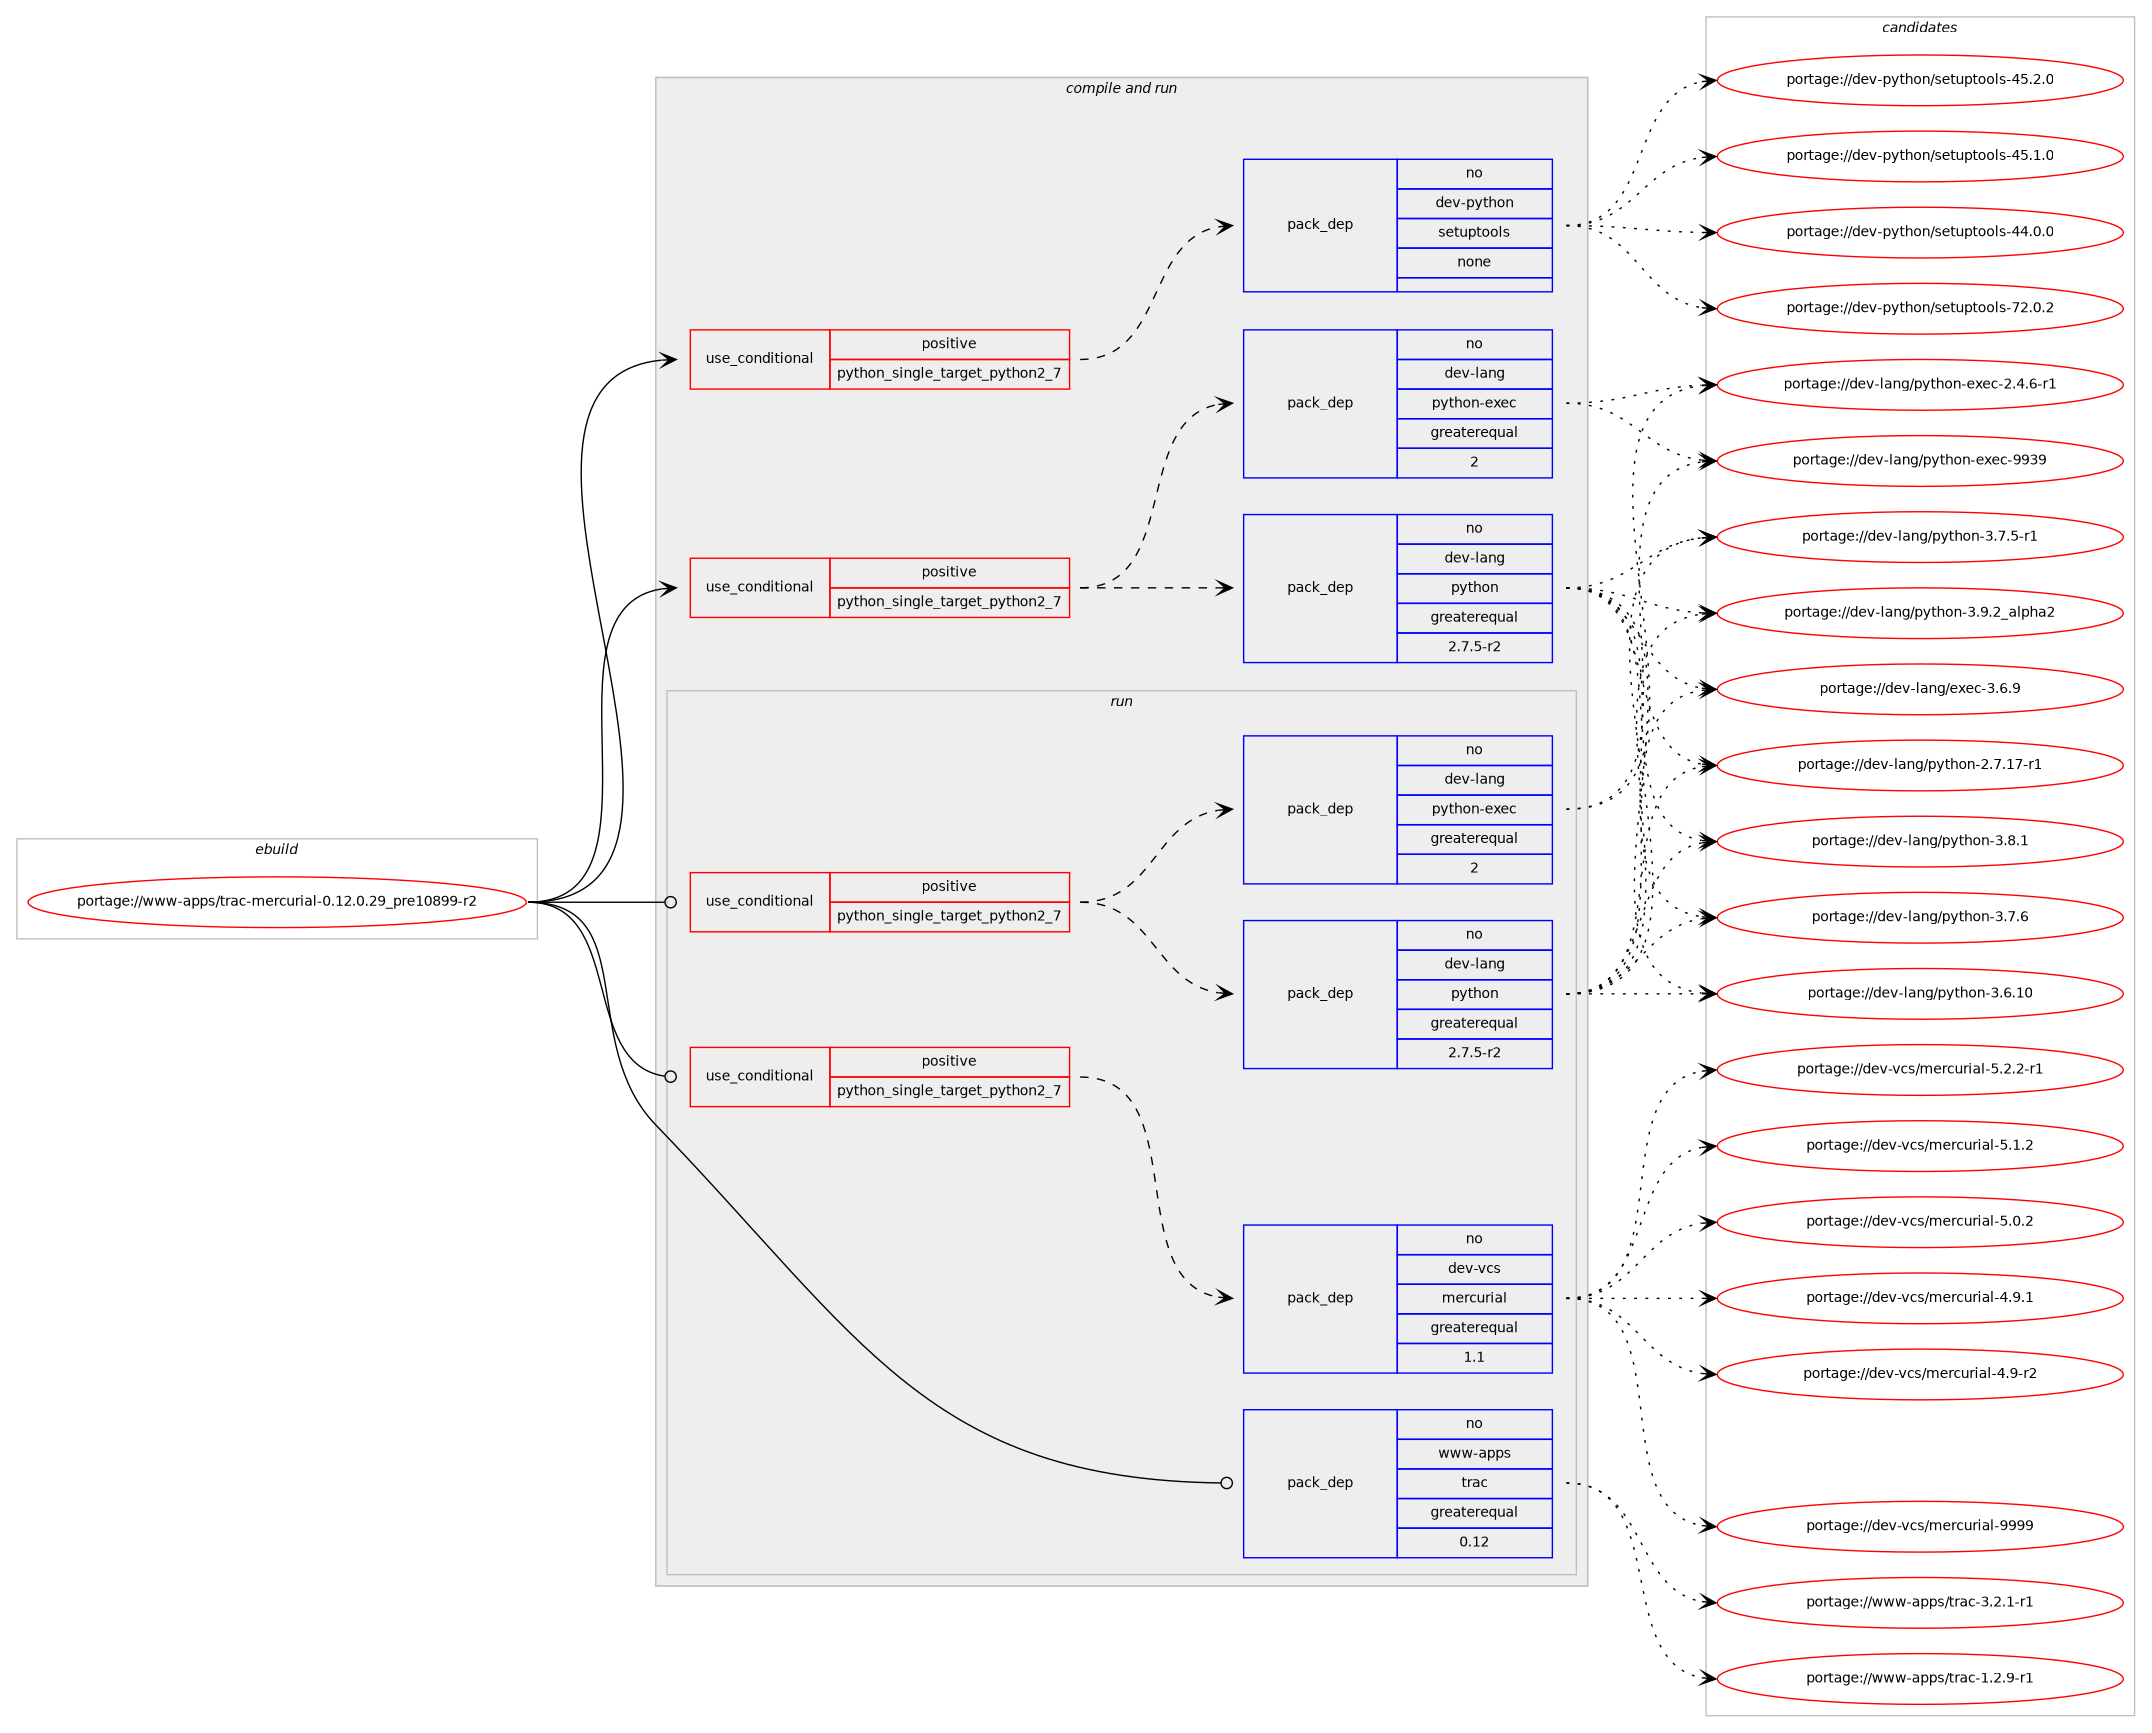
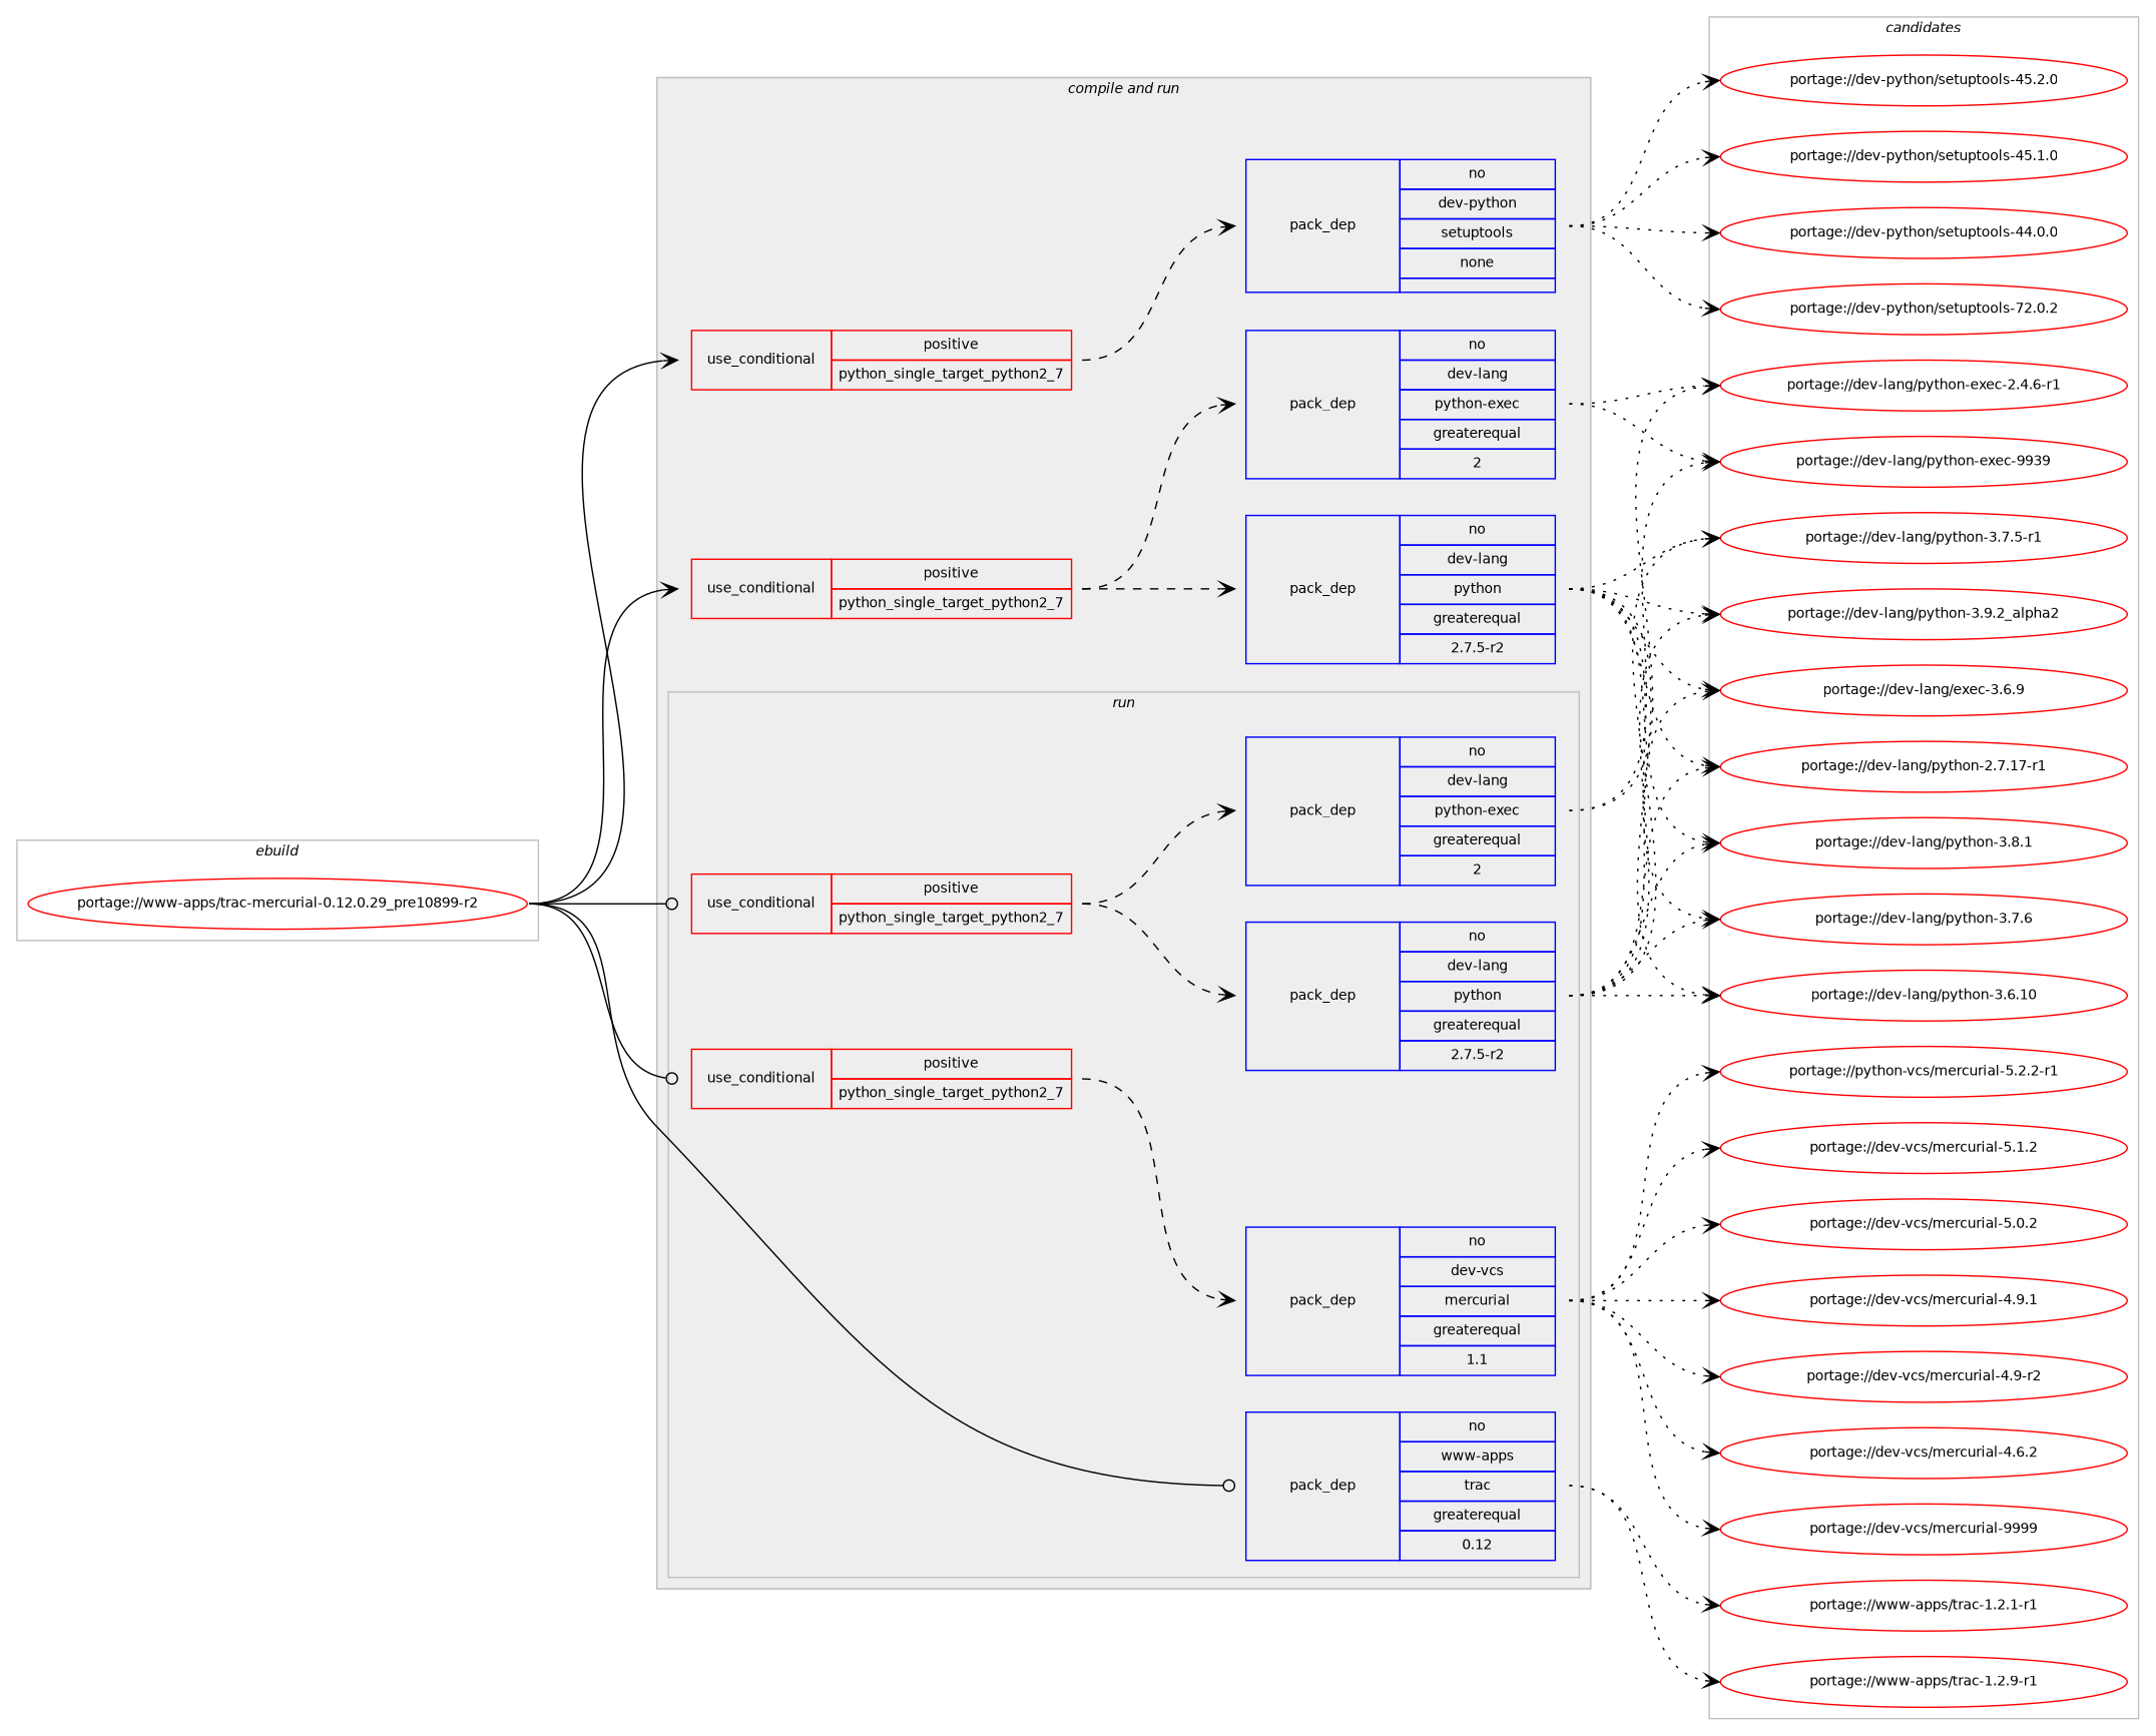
  digraph {
    compound=true
    concentrate=true
    fontname=Helvetica
    fontsize=10
    newrank=true
    rankdir=LR
    ranksep=1.5
    node [color=red fontname=Helvetica fontsize=10]
    edge [arrowhead=vee headport=w style=dotted tailport=e weight=100]
    n1 [label="portage://www-apps/trac-mercurial-0.12.0.29_pre10899-r2" width=4]
    n2 [color=blue label=<<TABLE BORDER="0" CELLBORDER="1" CELLSPACING="0" CELLPADDING="4" WIDTH="220"><TR><TD ROWSPAN="6" CELLPADDING="30">pack_dep</TD></TR><TR><TD WIDTH="110">no</TD></TR><TR><TD>dev-lang</TD></TR><TR><TD>python</TD></TR><TR><TD>greaterequal</TD></TR><TR><TD>2.7.5-r2</TD></TR></TABLE>> shape=none]
    n3 [color=blue label=<<TABLE BORDER="0" CELLBORDER="1" CELLSPACING="0" CELLPADDING="4" WIDTH="220"><TR><TD ROWSPAN="6" CELLPADDING="30">pack_dep</TD></TR><TR><TD WIDTH="110">no</TD></TR><TR><TD>dev-lang</TD></TR><TR><TD>python-exec</TD></TR><TR><TD>greaterequal</TD></TR><TR><TD>2</TD></TR></TABLE>> shape=none]
    n4 [label=<<TABLE BORDER="0" CELLBORDER="1" CELLSPACING="0" CELLPADDING="4"><TR><TD ROWSPAN="3" CELLPADDING="10">use_conditional</TD></TR><TR><TD>positive</TD></TR><TR><TD>python_single_target_python2_7</TD></TR></TABLE>> shape=none]
    n5 [color=blue label=<<TABLE BORDER="0" CELLBORDER="1" CELLSPACING="0" CELLPADDING="4" WIDTH="220"><TR><TD ROWSPAN="6" CELLPADDING="30">pack_dep</TD></TR><TR><TD WIDTH="110">no</TD></TR><TR><TD>dev-python</TD></TR><TR><TD>setuptools</TD></TR><TR><TD>none</TD></TR><TR><TD></TD></TR></TABLE>> shape=none]
    n6 [label=<<TABLE BORDER="0" CELLBORDER="1" CELLSPACING="0" CELLPADDING="4"><TR><TD ROWSPAN="3" CELLPADDING="10">use_conditional</TD></TR><TR><TD>positive</TD></TR><TR><TD>python_single_target_python2_7</TD></TR></TABLE>> shape=none]
    n7 [color=blue label=<<TABLE BORDER="0" CELLBORDER="1" CELLSPACING="0" CELLPADDING="4" WIDTH="220"><TR><TD ROWSPAN="6" CELLPADDING="30">pack_dep</TD></TR><TR><TD WIDTH="110">no</TD></TR><TR><TD>dev-lang</TD></TR><TR><TD>python</TD></TR><TR><TD>greaterequal</TD></TR><TR><TD>2.7.5-r2</TD></TR></TABLE>> shape=none]
    n8 [color=blue label=<<TABLE BORDER="0" CELLBORDER="1" CELLSPACING="0" CELLPADDING="4" WIDTH="220"><TR><TD ROWSPAN="6" CELLPADDING="30">pack_dep</TD></TR><TR><TD WIDTH="110">no</TD></TR><TR><TD>dev-lang</TD></TR><TR><TD>python-exec</TD></TR><TR><TD>greaterequal</TD></TR><TR><TD>2</TD></TR></TABLE>> shape=none]
    n9 [label=<<TABLE BORDER="0" CELLBORDER="1" CELLSPACING="0" CELLPADDING="4"><TR><TD ROWSPAN="3" CELLPADDING="10">use_conditional</TD></TR><TR><TD>positive</TD></TR><TR><TD>python_single_target_python2_7</TD></TR></TABLE>> shape=none]
    n10 [color=blue label=<<TABLE BORDER="0" CELLBORDER="1" CELLSPACING="0" CELLPADDING="4" WIDTH="220"><TR><TD ROWSPAN="6" CELLPADDING="30">pack_dep</TD></TR><TR><TD WIDTH="110">no</TD></TR><TR><TD>dev-vcs</TD></TR><TR><TD>mercurial</TD></TR><TR><TD>greaterequal</TD></TR><TR><TD>1.1</TD></TR></TABLE>> shape=none]
    n11 [label=<<TABLE BORDER="0" CELLBORDER="1" CELLSPACING="0" CELLPADDING="4"><TR><TD ROWSPAN="3" CELLPADDING="10">use_conditional</TD></TR><TR><TD>positive</TD></TR><TR><TD>python_single_target_python2_7</TD></TR></TABLE>> shape=none]
    n12 [color=blue label=<<TABLE BORDER="0" CELLBORDER="1" CELLSPACING="0" CELLPADDING="4" WIDTH="220"><TR><TD ROWSPAN="6" CELLPADDING="30">pack_dep</TD></TR><TR><TD WIDTH="110">no</TD></TR><TR><TD>www-apps</TD></TR><TR><TD>trac</TD></TR><TR><TD>greaterequal</TD></TR><TR><TD>0.12</TD></TR></TABLE>> shape=none]
    n13 [label="portage://dev-lang/python-3.9.2_alpha2" width=4]
    n14 [label="portage://dev-lang/python-3.8.1" width=4]
    n15 [label="portage://dev-lang/python-3.7.6" width=4]
    n16 [label="portage://dev-lang/python-3.7.5-r1" width=4]
    n17 [label="portage://dev-lang/exec-3.6.9" width=4]
    n18 [label="portage://dev-lang/python-3.6.10" width=4]
    n19 [label="portage://dev-lang/python-2.7.17-r1" width=4]
    n20 [label="portage://dev-lang/python-exec-9939" width=4]
    n21 [label="portage://dev-lang/python-exec-2.4.6-r1" width=4]
    n22 [label="portage://dev-python/setuptools-45.2.0" width=4]
    n23 [label="portage://dev-python/setuptools-45.1.0" width=4]
    n24 [label="portage://dev-python/setuptools-44.0.0" width=4]
    n25 [label="portage://dev-python/setuptools-72.0.2" width=4]
    n26 [label="portage://dev-vcs/mercurial-9999" width=4]
-   n27 [label="portage://dev-vcs/mercurial-5.2.2-r1" width=4]
+   n27 [label="portage://python-vcs/mercurial-5.2.2-r1" width=4]
    n28 [label="portage://dev-vcs/mercurial-5.1.2" width=4]
    n29 [label="portage://dev-vcs/mercurial-5.0.2" width=4]
    n30 [label="portage://dev-vcs/mercurial-4.9.1" width=4]
    n31 [label="portage://dev-vcs/mercurial-4.9-r2" width=4]
-   n33 [label="portage://www-apps/trac-3.2.1-r1" width=4]
+   n32 [label="portage://dev-vcs/mercurial-4.6.2" width=4]
+   n33 [label="portage://www-apps/trac-1.2.1-r1" width=4]
    n34 [label="portage://www-apps/trac-1.2.9-r1" width=4]
    subgraph cluster_1 {
      color=gray
      label=<<i>ebuild</i>>
      rank=same
      n1
    }
    subgraph cluster_2 {
      color=gray
      label=<<i>dependencies</i>>
      subgraph cluster_3 {
        color=gray
        fillcolor="#eeeeee"
        label=<<i>compile</i>>
        style=filled
        subgraph sub_4 {
          color=gray
          fillcolor="#eeeeee"
          label=<<i>compile</i>>
          style=filled
          n4
          subgraph sub_5 {
            color=gray
            fillcolor="#eeeeee"
            label=<<i>compile</i>>
            style=filled
            n2
          }
          subgraph sub_6 {
            color=gray
            fillcolor="#eeeeee"
            label=<<i>compile</i>>
            style=filled
            n3
          }
        }
        subgraph sub_7 {
          color=gray
          fillcolor="#eeeeee"
          label=<<i>compile</i>>
          style=filled
          n6
          subgraph sub_8 {
            color=gray
            fillcolor="#eeeeee"
            label=<<i>compile</i>>
            style=filled
            n5
          }
        }
      }
      subgraph cluster_9 {
        color=gray
        fillcolor="#eeeeee"
        label=<<i>compile and run</i>>
        style=filled
      }
      subgraph cluster_10 {
        color=gray
        fillcolor="#eeeeee"
        label=<<i>run</i>>
        style=filled
        subgraph sub_11 {
          color=gray
          fillcolor="#eeeeee"
          label=<<i>run</i>>
          style=filled
          n9
          subgraph sub_12 {
            color=gray
            fillcolor="#eeeeee"
            label=<<i>run</i>>
            style=filled
            n7
          }
          subgraph sub_13 {
            color=gray
            fillcolor="#eeeeee"
            label=<<i>run</i>>
            style=filled
            n8
          }
        }
        subgraph sub_14 {
          color=gray
          fillcolor="#eeeeee"
          label=<<i>run</i>>
          style=filled
          n11
          subgraph sub_15 {
            color=gray
            fillcolor="#eeeeee"
            label=<<i>run</i>>
            style=filled
            n10
          }
        }
        subgraph sub_16 {
          color=gray
          fillcolor="#eeeeee"
          label=<<i>run</i>>
          style=filled
          n12
        }
      }
    }
    subgraph cluster_17 {
      color=gray
      label=<<i>candidates</i>>
      rank=same
      subgraph sub_18 {
        color=black
        label=<<i>candidates</i>>
        nodesep=1
        rank=same
        n13
        n14
        n15
        n16
        n17
        n18
        n19
      }
      subgraph sub_19 {
        color=black
        label=<<i>candidates</i>>
        nodesep=1
        rank=same
        n20
        n21
      }
      subgraph sub_20 {
        color=black
        label=<<i>candidates</i>>
        nodesep=1
        rank=same
        n22
        n23
        n24
        n25
      }
      subgraph sub_21 {
        color=black
        label=<<i>candidates</i>>
        nodesep=1
        rank=same
        n13
        n14
        n15
        n16
        n17
        n18
        n19
      }
      subgraph sub_22 {
        color=black
        label=<<i>candidates</i>>
        nodesep=1
        rank=same
        n20
        n21
      }
      subgraph sub_23 {
        color=black
        label=<<i>candidates</i>>
        nodesep=1
        rank=same
        n26
        n27
        n28
        n29
        n30
        n31
+       n32
      }
      subgraph sub_24 {
        color=black
        label=<<i>candidates</i>>
        nodesep=1
        rank=same
        n33
        n34
      }
    }
    n1 -> n4 [style=solid weight=20]
    n1 -> n6 [style=solid weight=20]
    n1 -> n9 [arrowhead=odot style=solid weight=20]
    n1 -> n11 [arrowhead=odot style=solid weight=20]
    n1 -> n12 [arrowhead=odot style=solid weight=20]
    n2 -> n13
    n2 -> n14
    n2 -> n15
    n2 -> n16
    n2 -> n17
    n2 -> n18
    n2 -> n19
    n3 -> n20
    n3 -> n21
    n4 -> n2 [style=dashed weight=20]
    n4 -> n3 [style=dashed weight=20]
    n5 -> n22
    n5 -> n23
    n5 -> n24
    n5 -> n25
    n6 -> n5 [style=dashed weight=20]
    n7 -> n13
    n7 -> n14
    n7 -> n15
    n7 -> n16
    n7 -> n17
    n7 -> n18
    n7 -> n19
    n8 -> n20
    n8 -> n21
    n9 -> n7 [style=dashed weight=20]
    n9 -> n8 [style=dashed weight=20]
    n10 -> n26
    n10 -> n27
    n10 -> n28
    n10 -> n29
    n10 -> n30
    n10 -> n31
+   n10 -> n32
    n11 -> n10 [style=dashed weight=20]
    n12 -> n33
    n12 -> n34
  }
